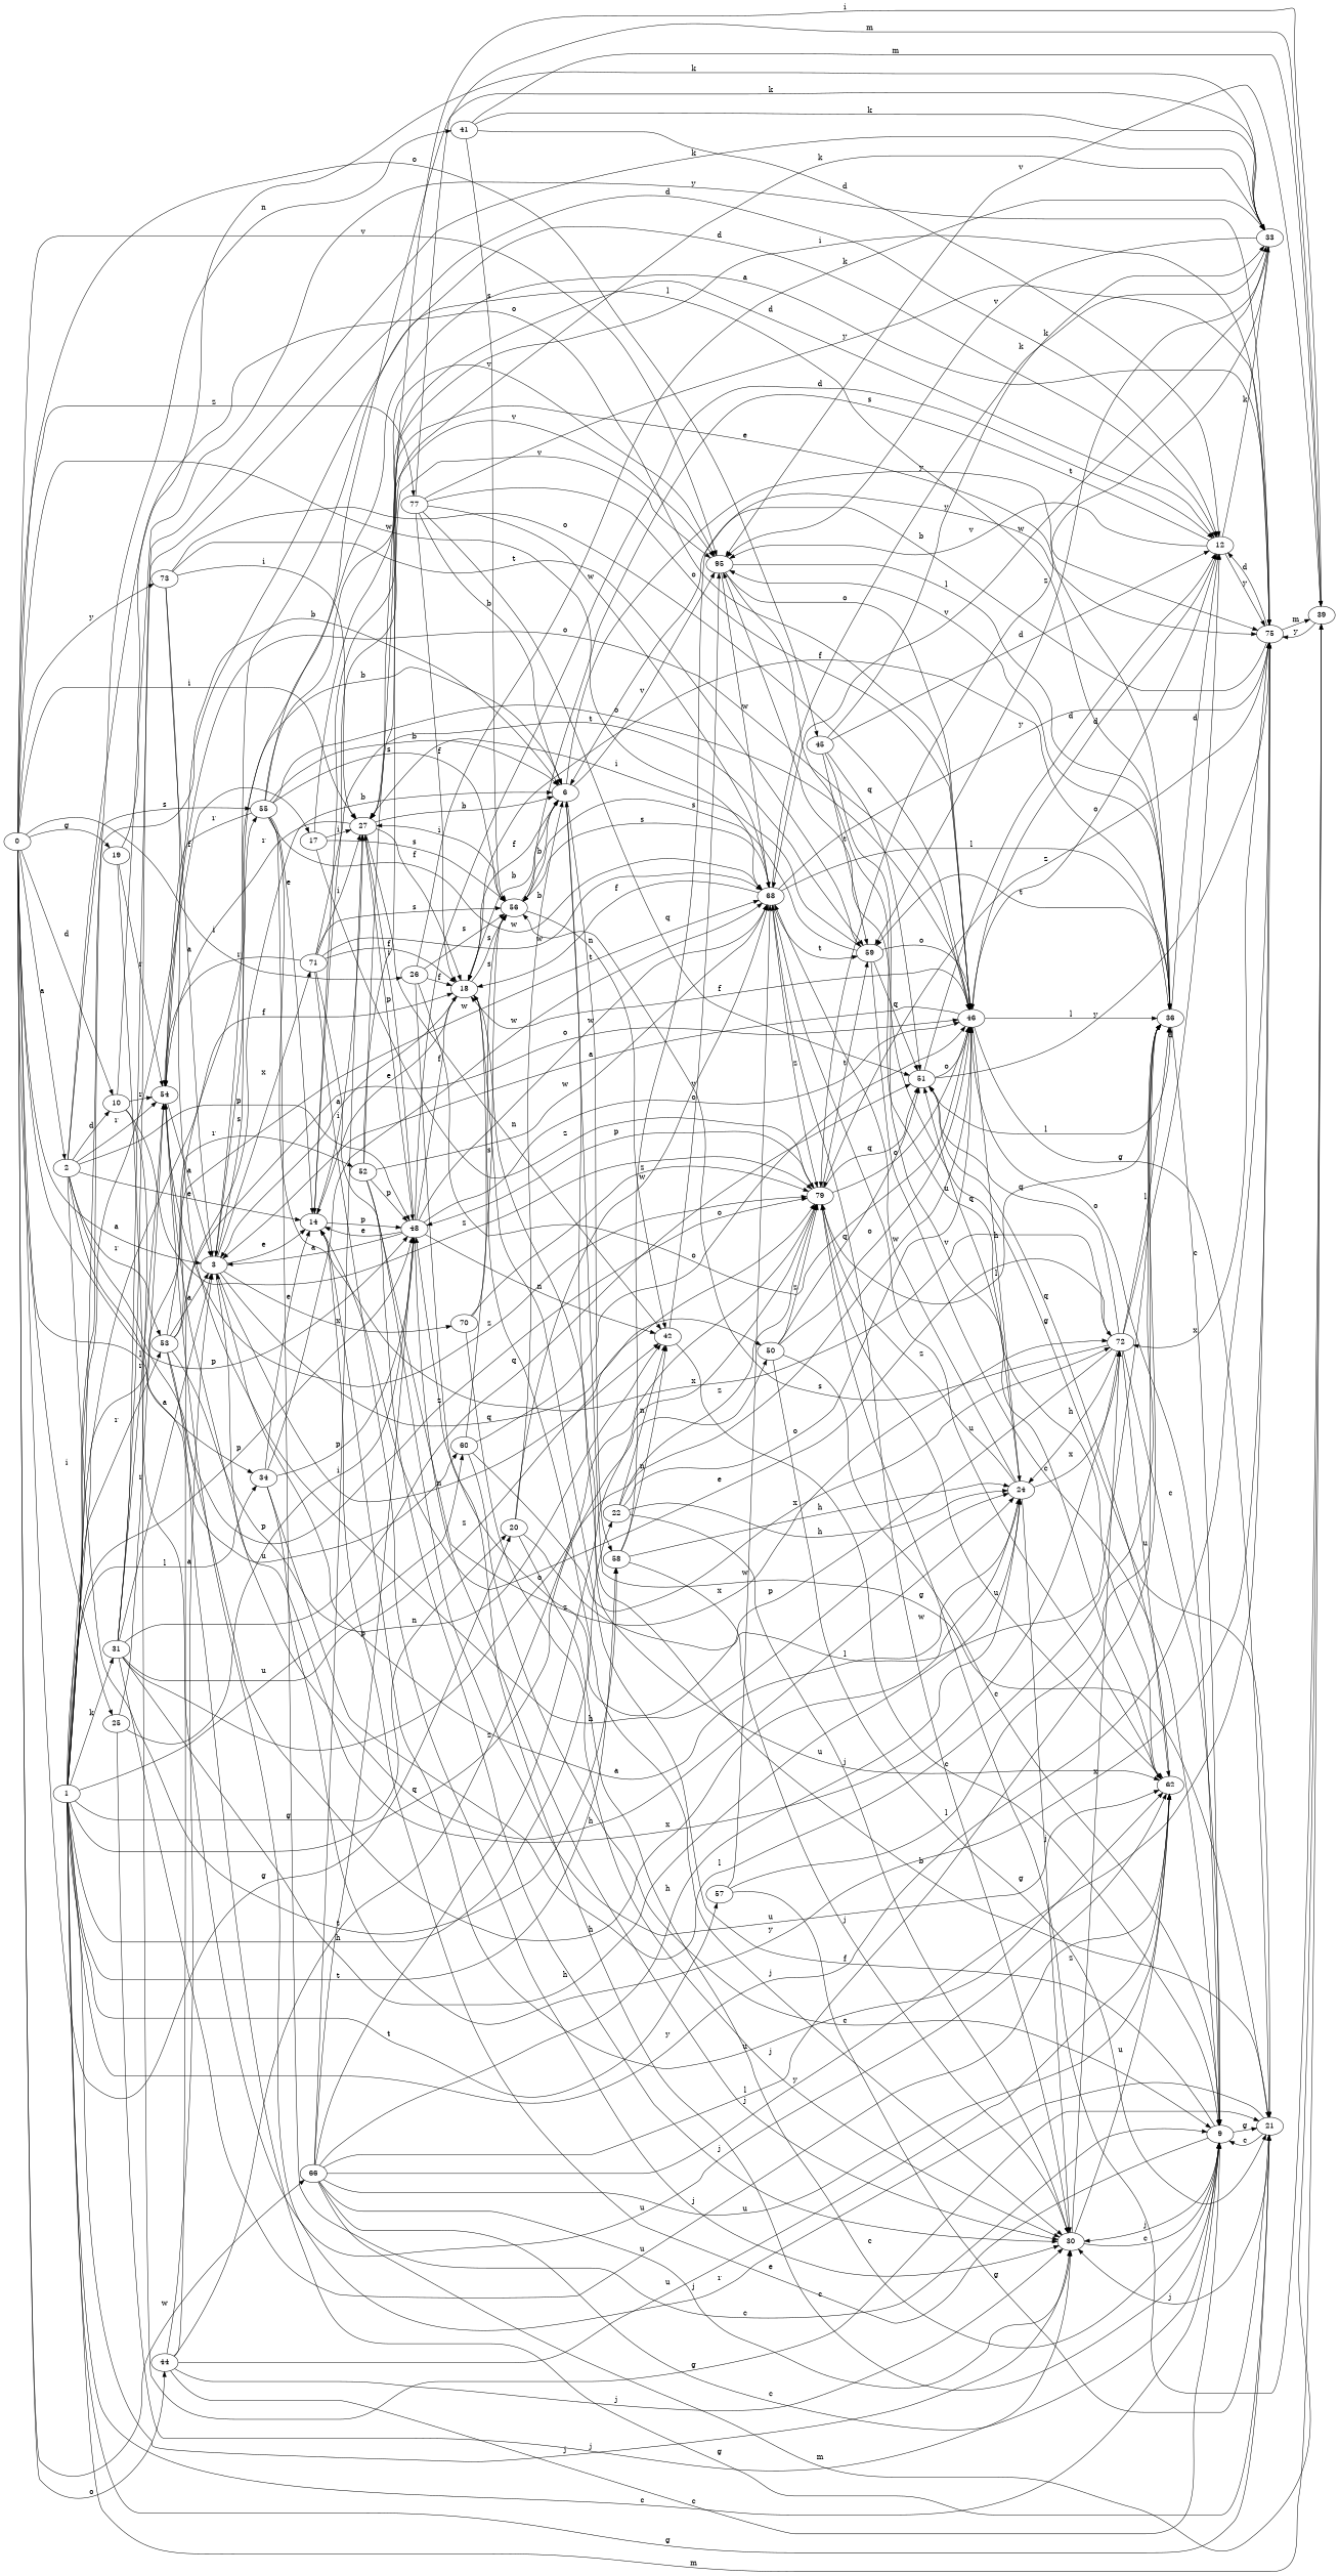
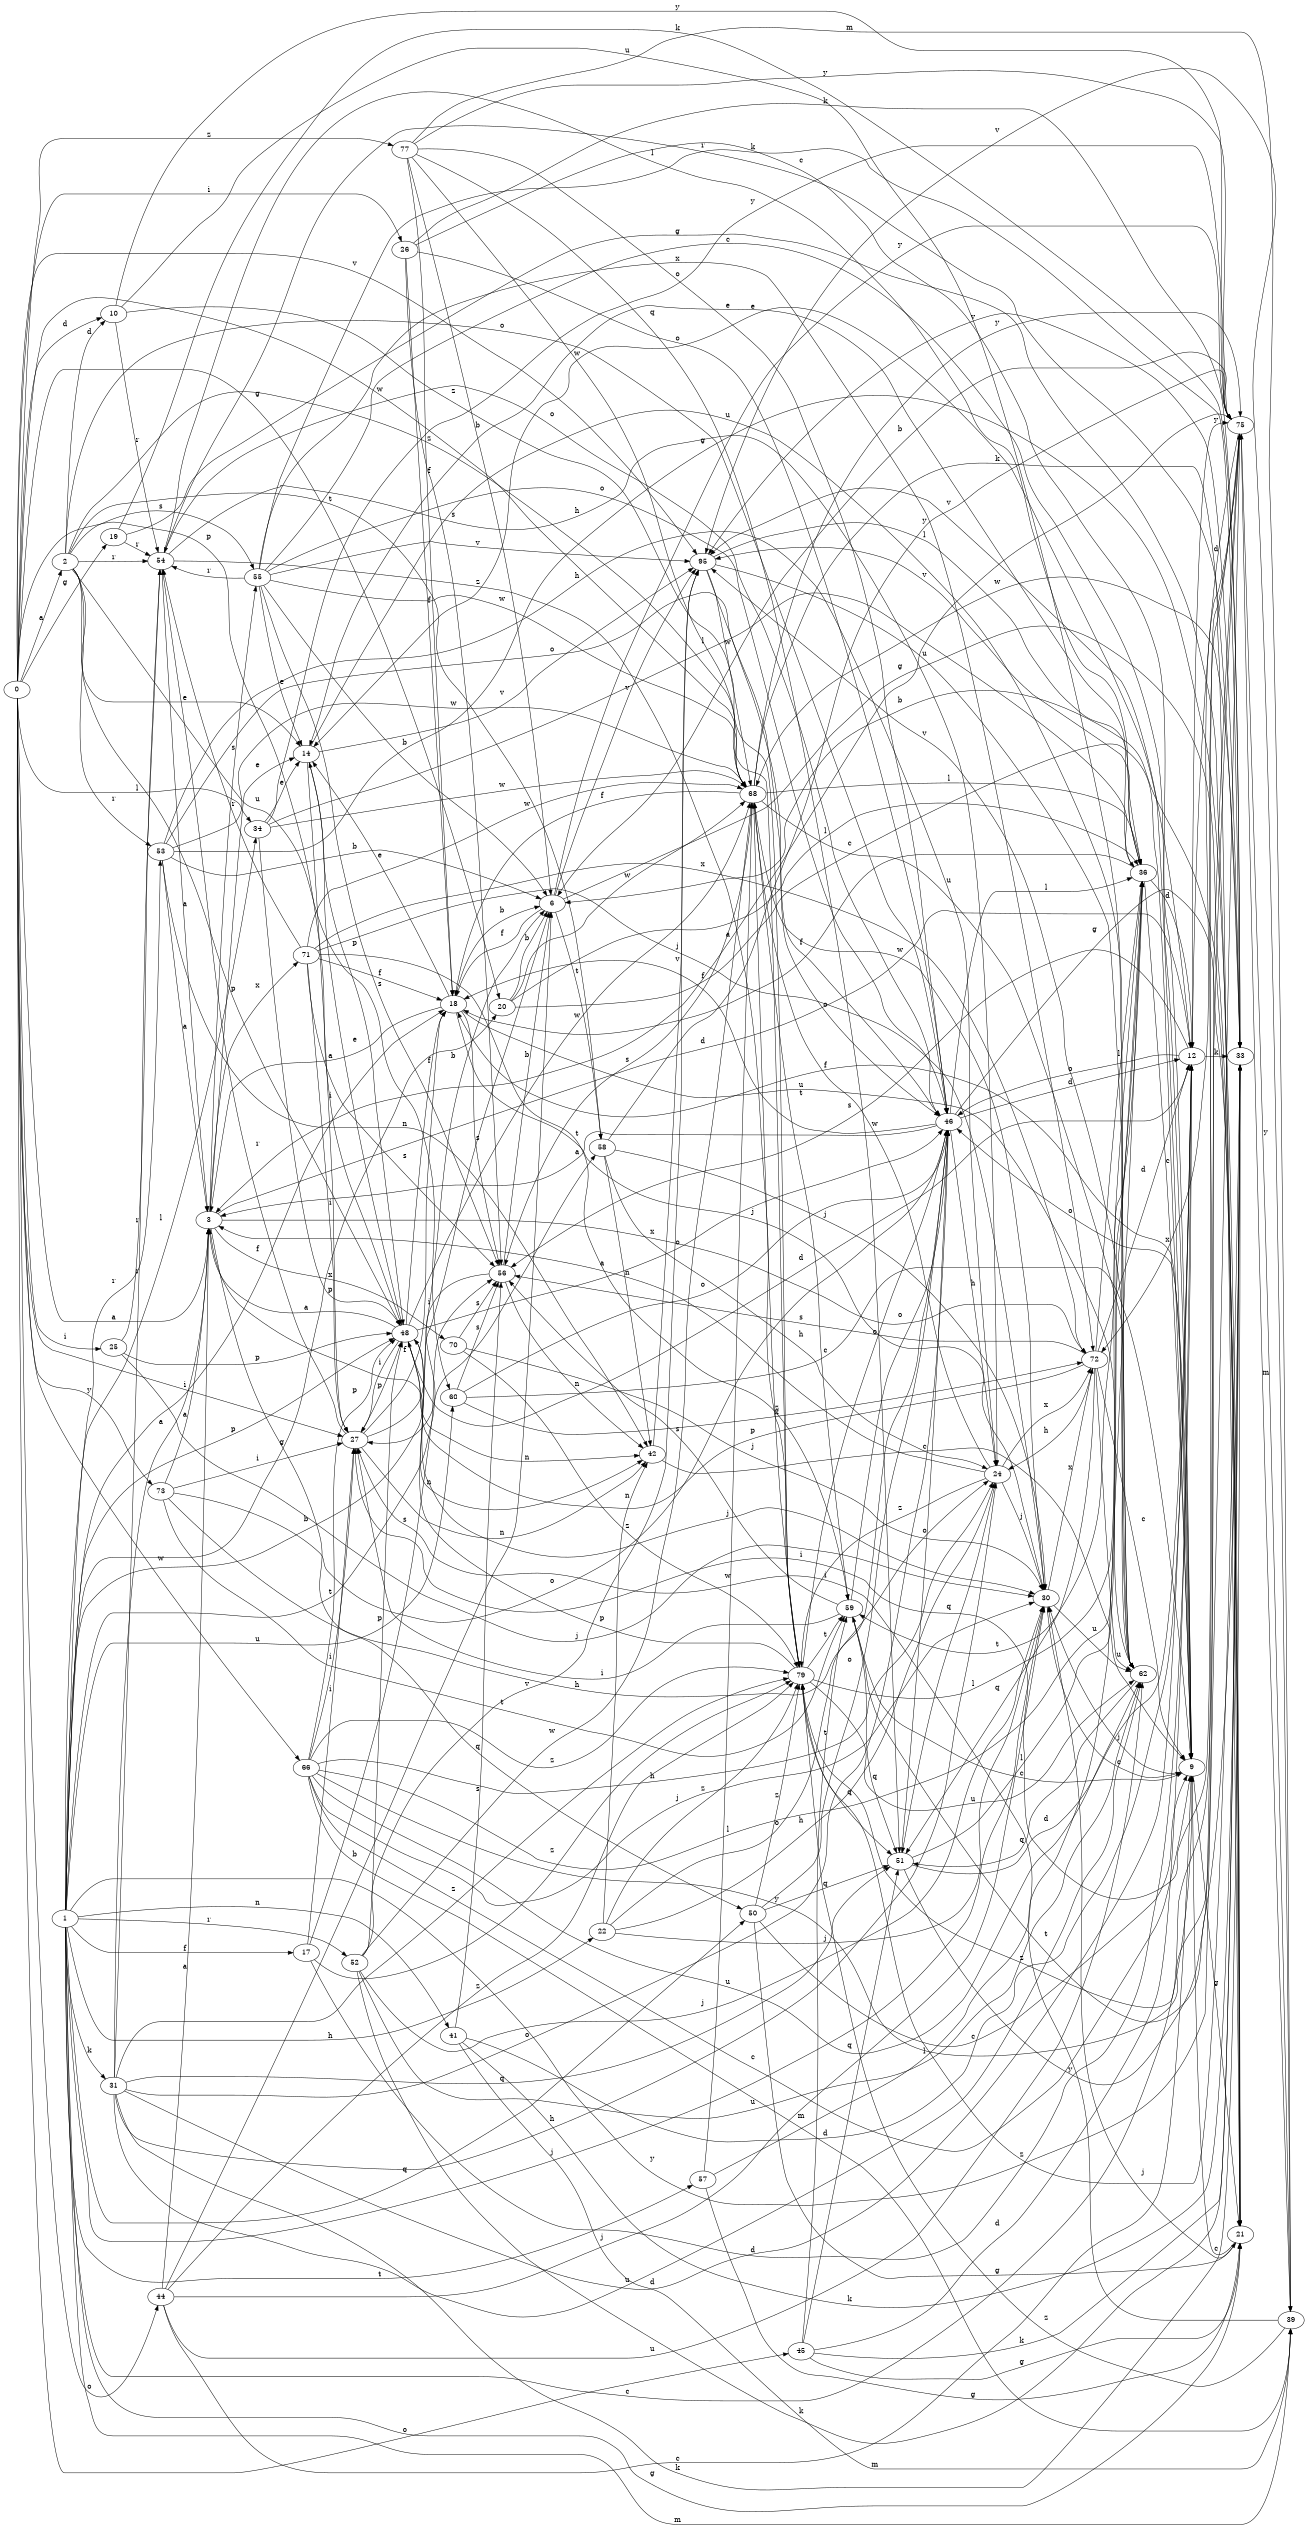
  strict digraph {
    rankdir=LR
    0
    2
    3
    10
    19
    20
    25
    26
    27
    34
    44
    45
    48
    n14 [label=95]
    66
    68
    73
    77
    53
    58
    60
    14
    46
    54
    55
    79
    50
    12
    42
    70
    71
    72
    75
    62
    21
    33
    6
    9
    36
    30
    18
    56
    51
    59
    39
    24
    1
    17
    22
    31
    41
    52
    57
    0 -> 2 [label=a]
    0 -> 3 [label=a]
    0 -> 10 [label=d]
    0 -> 19 [label=g]
    0 -> 20 [label=g]
    0 -> 25 [label=i]
    0 -> 26 [label=i]
    0 -> 27 [label=i]
    0 -> 34 [label=l]
    0 -> 44 [label=o]
    0 -> 45 [label=o]
    0 -> 48 [label=p]
    0 -> n14 [label=v]
    0 -> 66 [label=w]
    0 -> 68 [label=w]
    0 -> 73 [label=y]
    0 -> 77 [label=z]
    2 -> 10 [label=d]
    2 -> 48 [label=p]
    2 -> 53 [label=r]
    2 -> 58 [label=t]
    2 -> 60 [label=u]
    2 -> 14 [label=e]
    2 -> 46 [label=o]
    2 -> 54 [label=r]
    2 -> 55 [label=s]
    2 -> 79 [label=z]
    3 -> 14 [label=e]
    3 -> 55 [label=s]
    3 -> 50 [label=q]
    3 -> 12 [label=d]
    3 -> 42 [label=n]
    3 -> 70 [label=x]
    3 -> 71 [label=x]
    3 -> 72 [label=x]
    10 -> 54 [label=r]
    10 -> 79 [label=z]
    10 -> 75 [label=y]
    10 -> 62 [label=u]
    19 -> 54 [label=r]
    19 -> 21 [label=g]
    19 -> 33 [label=k]
    20 -> 68 [label=w]
    20 -> 6 [label=b]
    20 -> 9 [label=c]
    20 -> 36 [label=l]
    25 -> 48 [label=p]
    25 -> 54 [label=r]
    25 -> 30 [label=j]
    26 -> 46 [label=o]
    26 -> 33 [label=k]
    26 -> 9 [label=c]
    26 -> 18 [label=f]
    26 -> 56 [label=s]
    27 -> 48 [label=p]
    27 -> 54 [label=r]
    27 -> 42 [label=n]
    27 -> 6 [label=b]
    27 -> 18 [label=f]
    34 -> 48 [label=p]
    34 -> 68 [label=w]
    34 -> 14 [label=e]
    34 -> 75 [label=y]
    34 -> 36 [label=l]
    44 -> 3 [label=a]
    44 -> 79 [label=z]
    44 -> 62 [label=u]
    44 -> 6 [label=b]
    44 -> 9 [label=c]
    44 -> 30 [label=j]
    45 -> 12 [label=d]
    45 -> 21 [label=g]
    45 -> 33 [label=k]
    45 -> 51 [label=q]
    45 -> 59 [label=t]
    48 -> 3 [label=a]
    48 -> 27 [label=i]
    48 -> 68 [label=w]
    48 -> 14 [label=e]
    48 -> 46 [label=o]
    48 -> 12 [label=d]
    48 -> 42 [label=n]
    48 -> 30 [label=j]
    48 -> 18 [label=f]
    n14 -> 68 [label=w]
    n14 -> 46 [label=o]
    n14 -> 62 [label=u]
    n14 -> 36 [label=l]
    66 -> 27 [label=i]
    66 -> 48 [label=p]
    66 -> 79 [label=z]
    66 -> 75 [label=y]
    66 -> 62 [label=u]
    66 -> 9 [label=c]
    66 -> 36 [label=l]
    66 -> 30 [label=j]
    66 -> 39 [label=m]
    66 -> 24 [label=h]
    68 -> 79 [label=z]
    68 -> 75 [label=y]
    68 -> 62 [label=u]
    68 -> 33 [label=k]
    68 -> 36 [label=l]
    68 -> 18 [label=f]
    68 -> 56 [label=s]
    68 -> 59 [label=t]
    73 -> 3 [label=a]
    73 -> 27 [label=i]
    73 -> 46 [label=o]
    73 -> 59 [label=t]
    73 -> 24 [label=h]
    77 -> 68 [label=w]
    77 -> 46 [label=o]
    77 -> 75 [label=y]
    77 -> 6 [label=b]
    77 -> 18 [label=f]
    77 -> 51 [label=q]
    77 -> 39 [label=m]
    53 -> 3 [label=a]
    53 -> 68 [label=w]
    53 -> 46 [label=o]
    53 -> 42 [label=n]
    53 -> 21 [label=g]
    53 -> 6 [label=b]
    53 -> 24 [label=h]
    58 -> 42 [label=n]
    58 -> 75 [label=y]
    58 -> 30 [label=j]
    58 -> 24 [label=h]
    60 -> 46 [label=o]
    60 -> 72 [label=x]
    60 -> 9 [label=c]
    60 -> 56 [label=s]
    14 -> 27 [label=i]
    14 -> 48 [label=p]
    14 -> n14 [label=v]
    14 -> 62 [label=u]
    46 -> 3 [label=a]
    46 -> 12 [label=d]
    46 -> 21 [label=g]
    46 -> 36 [label=l]
    46 -> 18 [label=f]
    46 -> 24 [label=h]
    54 -> 3 [label=a]
    54 -> 46 [label=o]
    54 -> 79 [label=z]
    54 -> 36 [label=l]
    54 -> 24 [label=h]
    55 -> n14 [label=v]
    55 -> 68 [label=w]
    55 -> 14 [label=e]
    55 -> 46 [label=o]
    55 -> 54 [label=r]
    55 -> 72 [label=x]
    55 -> 33 [label=k]
    55 -> 6 [label=b]
    55 -> 9 [label=c]
    55 -> 56 [label=s]
    79 -> 48 [label=p]
    79 -> 46 [label=o]
    79 -> 62 [label=u]
    79 -> 36 [label=l]
    79 -> 51 [label=q]
    79 -> 59 [label=t]
    50 -> 46 [label=o]
    50 -> 79 [label=z]
    50 -> 21 [label=g]
    50 -> 9 [label=c]
    50 -> 51 [label=q]
    12 -> n14 [label=v]
    12 -> 46 [label=o]
    12 -> 75 [label=y]
    12 -> 33 [label=k]
    12 -> 56 [label=s]
    42 -> n14 [label=v]
    42 -> 9 [label=c]
    70 -> 79 [label=z]
    70 -> 30 [label=j]
    70 -> 56 [label=s]
    71 -> 27 [label=i]
    71 -> 68 [label=w]
    71 -> 54 [label=r]
    71 -> 72 [label=x]
    71 -> 30 [label=j]
    71 -> 18 [label=f]
    71 -> 56 [label=s]
    71 -> 59 [label=t]
    72 -> 48 [label=p]
-   72 -> 14 [label=e]
    72 -> 12 [label=d]
    72 -> 62 [label=u]
    72 -> 9 [label=c]
    72 -> 36 [label=l]
    72 -> 56 [label=s]
    72 -> 51 [label=q]
    72 -> 24 [label=h]
    75 -> 3 [label=a]
    75 -> 27 [label=i]
    75 -> 79 [label=z]
    75 -> 12 [label=d]
    75 -> 72 [label=x]
    75 -> 6 [label=b]
    75 -> 39 [label=m]
    62 -> n14 [label=v]
    62 -> 51 [label=q]
    21 -> 54 [label=r]
    21 -> 6 [label=b]
    21 -> 9 [label=c]
    21 -> 30 [label=j]
    33 -> n14 [label=v]
    33 -> 68 [label=w]
    33 -> 79 [label=z]
    33 -> 59 [label=t]
    6 -> n14 [label=v]
    6 -> 58 [label=t]
    6 -> 75 [label=y]
    6 -> 21 [label=g]
    6 -> 18 [label=f]
    9 -> 14 [label=e]
    9 -> 46 [label=o]
    9 -> 21 [label=g]
    9 -> 30 [label=j]
    9 -> 18 [label=f]
    36 -> n14 [label=v]
    36 -> 14 [label=e]
    36 -> 12 [label=d]
    36 -> 9 [label=c]
    36 -> 18 [label=f]
    36 -> 59 [label=t]
    30 -> 68 [label=w]
    30 -> 72 [label=x]
    30 -> 62 [label=u]
    30 -> 9 [label=c]
    18 -> 3 [label=a]
    18 -> 14 [label=e]
    18 -> 62 [label=u]
    18 -> 6 [label=b]
    18 -> 30 [label=j]
    18 -> 56 [label=s]
    56 -> 27 [label=i]
    56 -> 42 [label=n]
    56 -> 6 [label=b]
    51 -> 46 [label=o]
    51 -> 12 [label=d]
    51 -> 75 [label=y]
    51 -> 36 [label=l]
    59 -> 27 [label=i]
    59 -> 46 [label=o]
    59 -> 9 [label=c]
    59 -> 56 [label=s]
    59 -> 51 [label=q]
    39 -> 27 [label=i]
    39 -> n14 [label=v]
    39 -> 79 [label=z]
    39 -> 75 [label=y]
    24 -> 3 [label=a]
    24 -> 68 [label=w]
    24 -> 79 [label=z]
    24 -> 72 [label=x]
    24 -> 30 [label=j]
    24 -> 51 [label=q]
    1 -> 20 [label=g]
    1 -> 34 [label=l]
    1 -> 48 [label=p]
    1 -> 53 [label=r]
    1 -> 58 [label=t]
    1 -> 60 [label=u]
    1 -> 50 [label=q]
    1 -> 75 [label=y]
    1 -> 21 [label=g]
    1 -> 6 [label=b]
    1 -> 9 [label=c]
    1 -> 30 [label=j]
    1 -> 18 [label=f]
    1 -> 39 [label=m]
    1 -> 17 [label=f]
    1 -> 22 [label=h]
    1 -> 31 [label=k]
    1 -> 41 [label=n]
    1 -> 52 [label=r]
    1 -> 57 [label=t]
    17 -> 27 [label=i]
    17 -> 79 [label=z]
    17 -> 12 [label=d]
    17 -> 56 [label=s]
    22 -> 46 [label=o]
    22 -> 79 [label=z]
    22 -> 42 [label=n]
    22 -> 30 [label=j]
    22 -> 24 [label=h]
    31 -> 3 [label=a]
    31 -> 46 [label=o]
    31 -> 54 [label=r]
    31 -> 79 [label=z]
    31 -> 12 [label=d]
    31 -> 62 [label=u]
    31 -> 33 [label=k]
    31 -> 51 [label=q]
    31 -> 24 [label=h]
    41 -> 12 [label=d]
    41 -> 33 [label=k]
    41 -> 56 [label=s]
    41 -> 39 [label=m]
    52 -> 48 [label=p]
    52 -> n14 [label=v]
    52 -> 68 [label=w]
    52 -> 62 [label=u]
    52 -> 33 [label=k]
    52 -> 30 [label=j]
    57 -> 68 [label=w]
    57 -> 21 [label=g]
    57 -> 36 [label=l]
  }
